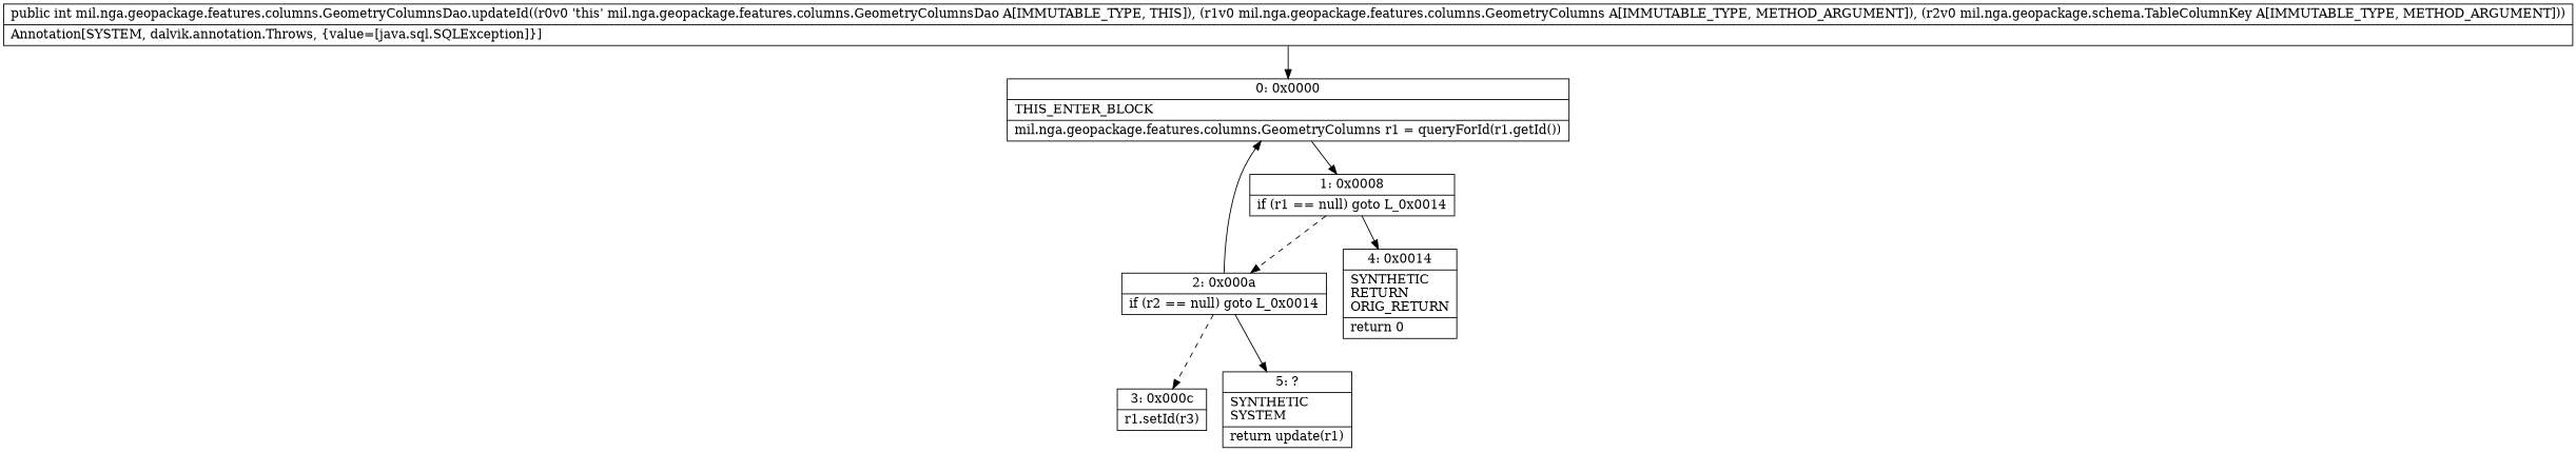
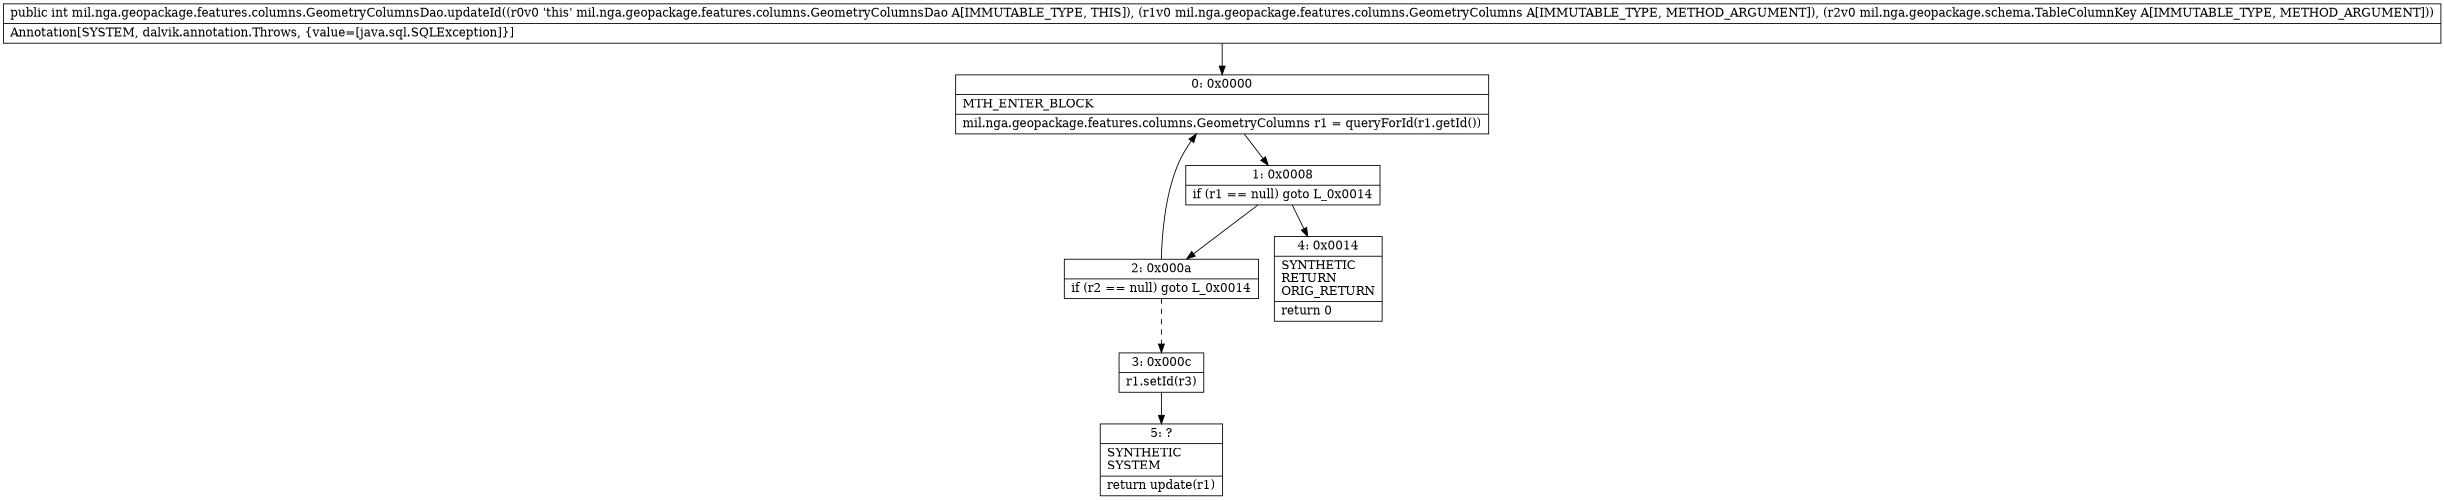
  digraph {
    node [shape=record]
-   n1 [label="{0\:\ 0x0000|THIS_ENTER_BLOCK\l|mil.nga.geopackage.features.columns.GeometryColumns r1 = queryForId(r1.getId())\l}"]
+   n1 [label="{0\:\ 0x0000|MTH_ENTER_BLOCK\l|mil.nga.geopackage.features.columns.GeometryColumns r1 = queryForId(r1.getId())\l}"]
    n2 [label="{1\:\ 0x0008|if (r1 == null) goto L_0x0014\l}"]
    n3 [label="{2\:\ 0x000a|if (r2 == null) goto L_0x0014\l}"]
    n4 [label="{4\:\ 0x0014|SYNTHETIC\lRETURN\lORIG_RETURN\l|return 0\l}"]
    n5 [label="{3\:\ 0x000c|r1.setId(r3)\l}"]
    n6 [label="{5\:\ ?|SYNTHETIC\lSYSTEM\l|return update(r1)\l}"]
    n7 [label="{public int mil.nga.geopackage.features.columns.GeometryColumnsDao.updateId((r0v0 'this' mil.nga.geopackage.features.columns.GeometryColumnsDao A[IMMUTABLE_TYPE, THIS]), (r1v0 mil.nga.geopackage.features.columns.GeometryColumns A[IMMUTABLE_TYPE, METHOD_ARGUMENT]), (r2v0 mil.nga.geopackage.schema.TableColumnKey A[IMMUTABLE_TYPE, METHOD_ARGUMENT]))  | Annotation[SYSTEM, dalvik.annotation.Throws, \{value=[java.sql.SQLException]\}]\l}"]
    n1 -> n2
-   n2 -> n3 [style=dashed]
+   n2 -> n3 [style=solid]
    n2 -> n4
    n3 -> n1
    n3 -> n5 [style=dashed]
-   n3 -> n6
+   n5 -> n6
    n7 -> n1
  }
